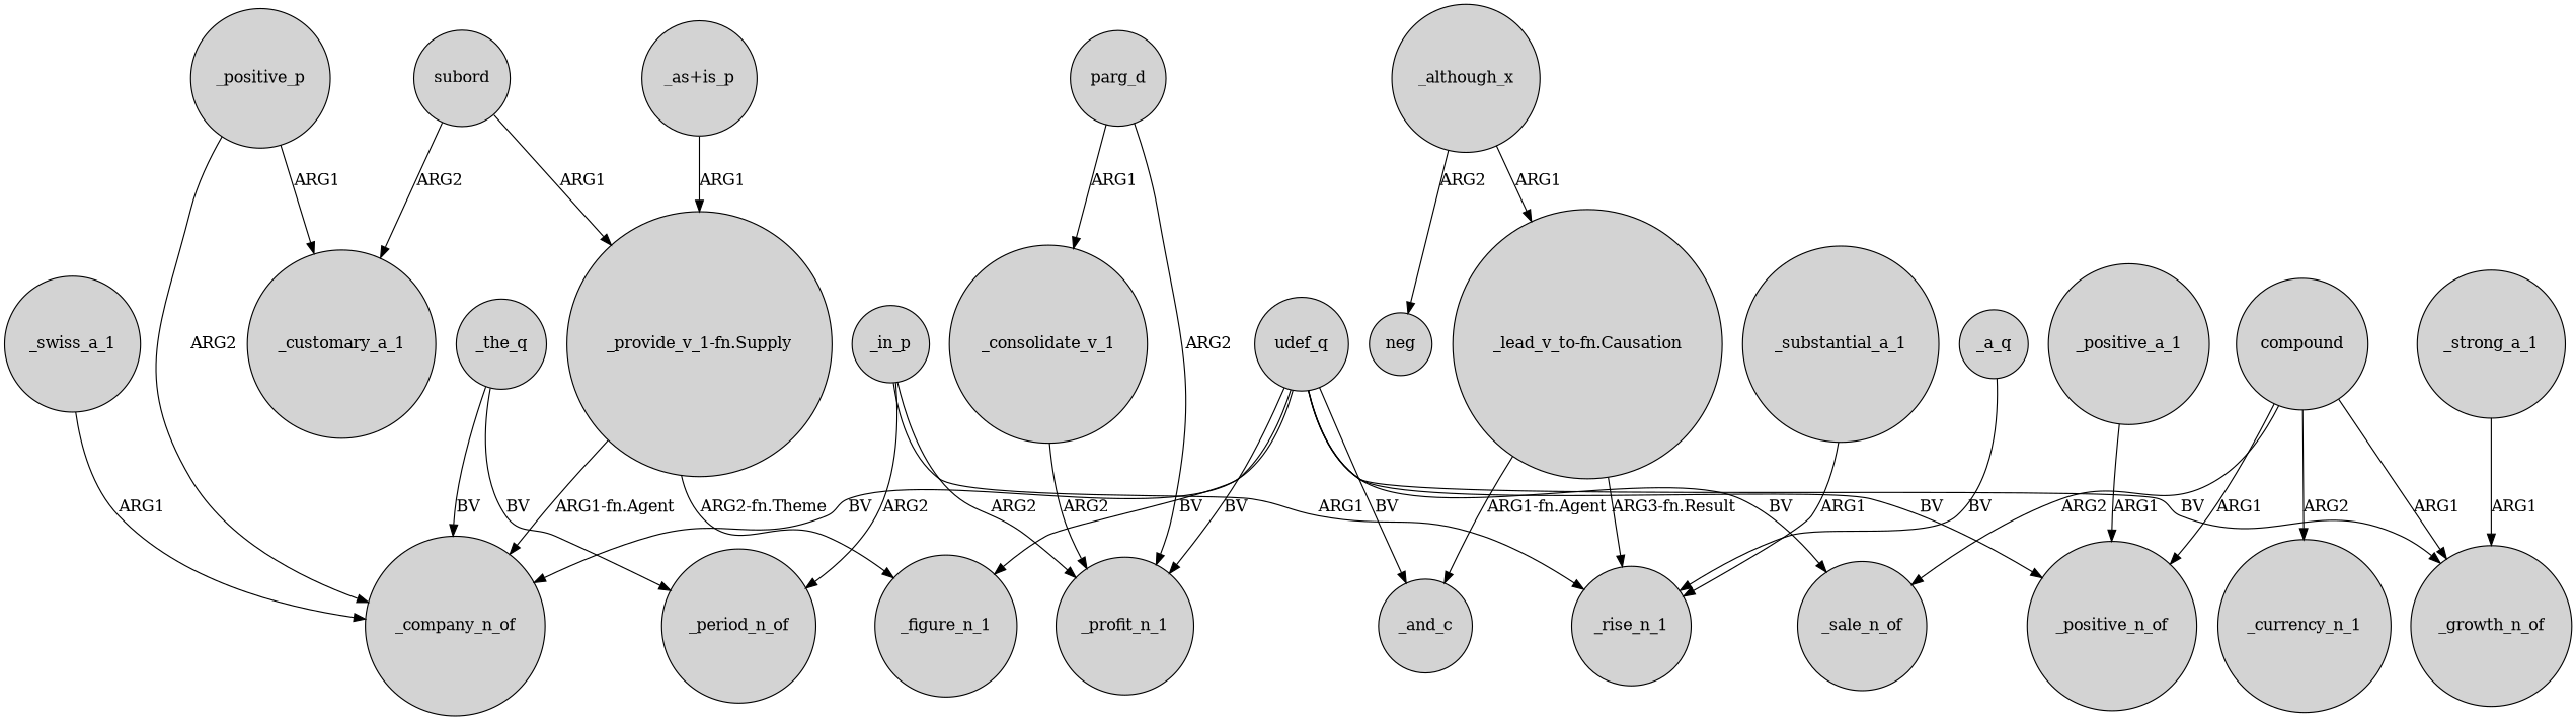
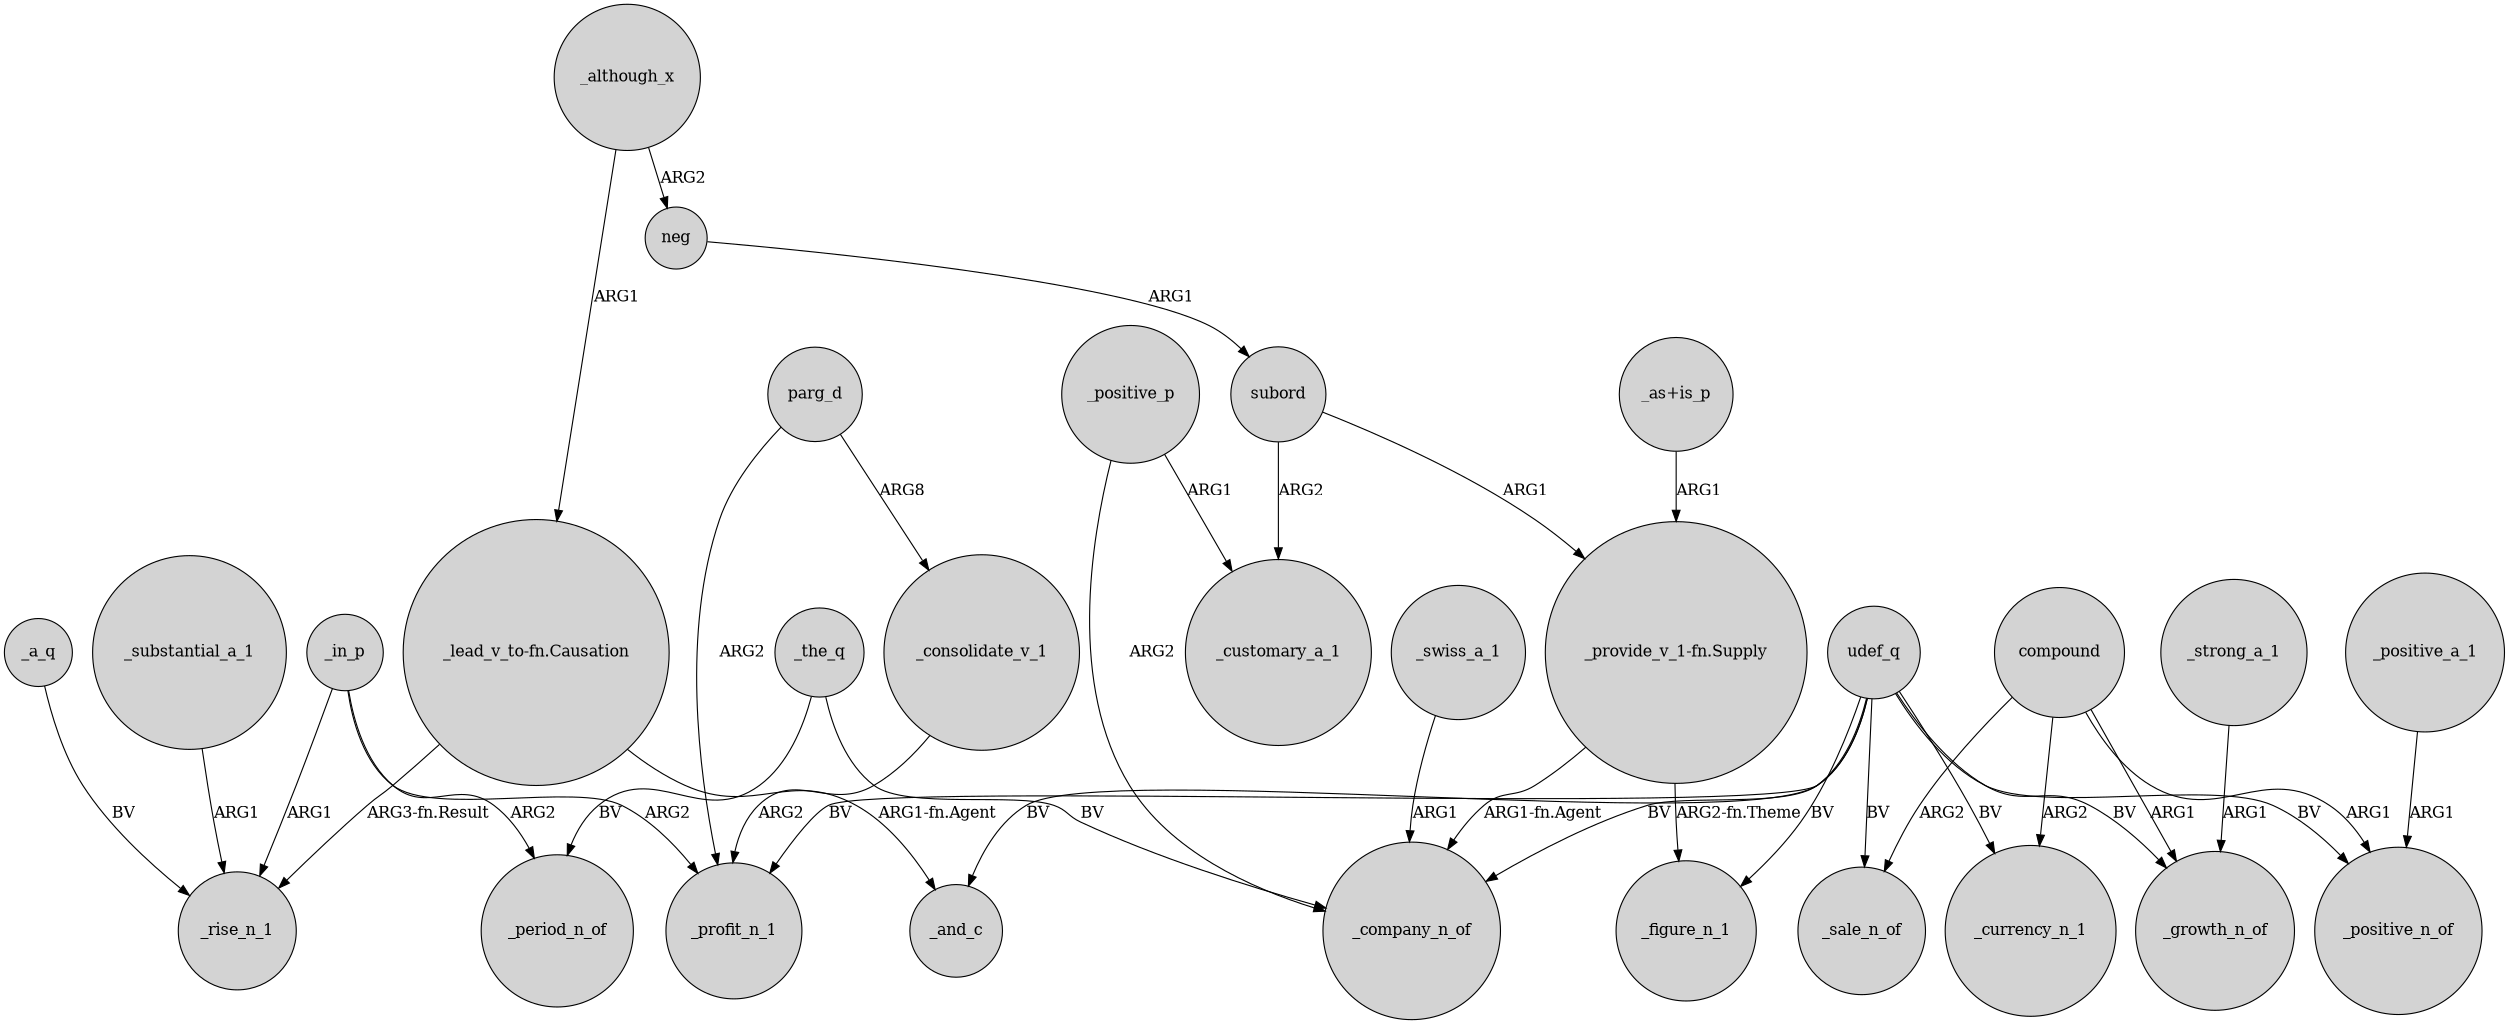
  digraph {
    node [shape=circle style=filled]
    "_provide_v_1-fn.Supply"
    _company_n_of
    _figure_n_1
    subord
    _customary_a_1
    n6 [label=_positive_p]
    _consolidate_v_1
    _profit_n_1
    _a_q
    _rise_n_1
    _swiss_a_1
    "_lead_v_to-fn.Causation"
    _and_c
    n14 [label=_positive_n_of]
    compound
    _currency_n_1
    _growth_n_of
    _sale_n_of
    _substantial_a_1
    udef_q
    _although_x
    neg
    _the_q
    _period_n_of
    _in_p
    _strong_a_1
    "_as+is_p"
    parg_d
    _positive_a_1
    "_provide_v_1-fn.Supply" -> _company_n_of [label="ARG1-fn.Agent"]
    "_provide_v_1-fn.Supply" -> _figure_n_1 [label="ARG2-fn.Theme"]
    subord -> "_provide_v_1-fn.Supply" [label=ARG1]
    subord -> _customary_a_1 [label=ARG2]
    n6 -> _company_n_of [label=ARG2]
    n6 -> _customary_a_1 [label=ARG1]
    _consolidate_v_1 -> _profit_n_1 [label=ARG2]
    _a_q -> _rise_n_1 [label=BV]
    _swiss_a_1 -> _company_n_of [label=ARG1]
    "_lead_v_to-fn.Causation" -> _rise_n_1 [label="ARG3-fn.Result"]
    "_lead_v_to-fn.Causation" -> _and_c [label="ARG1-fn.Agent"]
    compound -> n14 [label=ARG1]
    compound -> _currency_n_1 [label=ARG2]
    compound -> _growth_n_of [label=ARG1]
    compound -> _sale_n_of [label=ARG2]
    _substantial_a_1 -> _rise_n_1 [label=ARG1]
    udef_q -> _company_n_of [label=BV]
    udef_q -> _figure_n_1 [label=BV]
    udef_q -> _profit_n_1 [label=BV]
    udef_q -> _and_c [label=BV]
    udef_q -> n14 [label=BV]
+   udef_q -> _currency_n_1 [label=BV]
    udef_q -> _growth_n_of [label=BV]
    udef_q -> _sale_n_of [label=BV]
    _although_x -> "_lead_v_to-fn.Causation" [label=ARG1]
    _although_x -> neg [label=ARG2]
+   neg -> subord [label=ARG1]
    _the_q -> _company_n_of [label=BV]
    _the_q -> _period_n_of [label=BV]
    _in_p -> _profit_n_1 [label=ARG2]
    _in_p -> _rise_n_1 [label=ARG1]
    _in_p -> _period_n_of [label=ARG2]
    _strong_a_1 -> _growth_n_of [label=ARG1]
    "_as+is_p" -> "_provide_v_1-fn.Supply" [label=ARG1]
-   parg_d -> _consolidate_v_1 [label=ARG1]
+   parg_d -> _consolidate_v_1 [label=ARG8]
    parg_d -> _profit_n_1 [label=ARG2]
    _positive_a_1 -> n14 [label=ARG1]
  }
